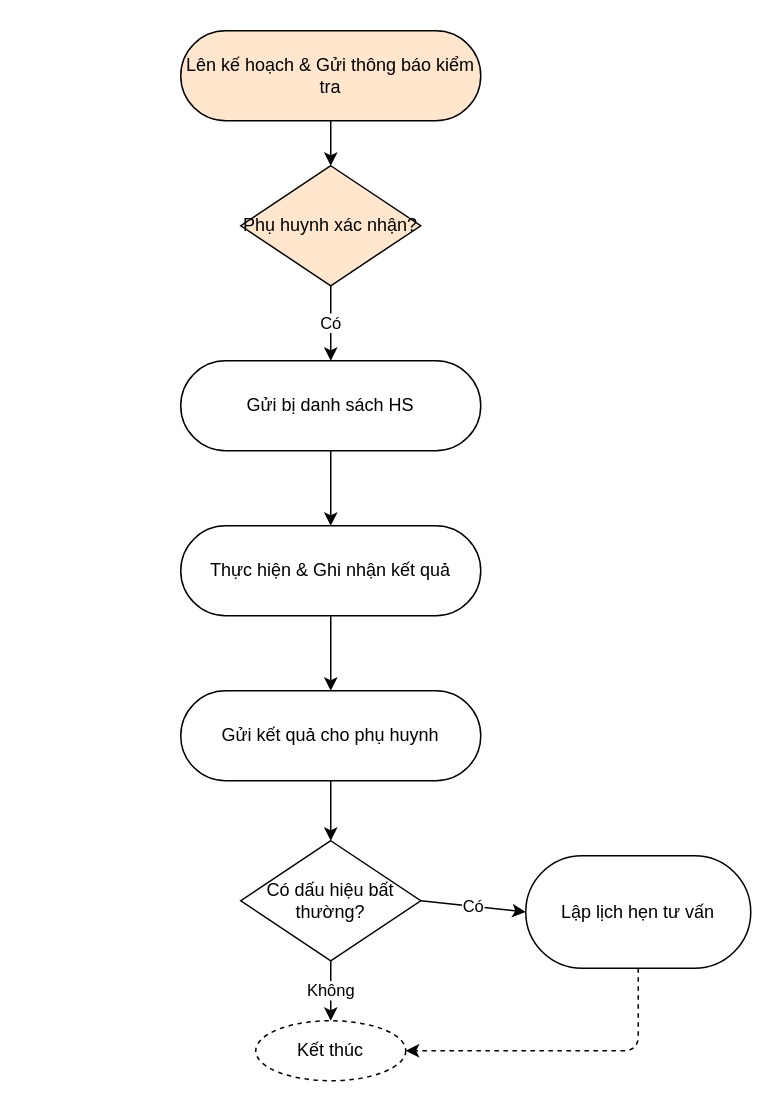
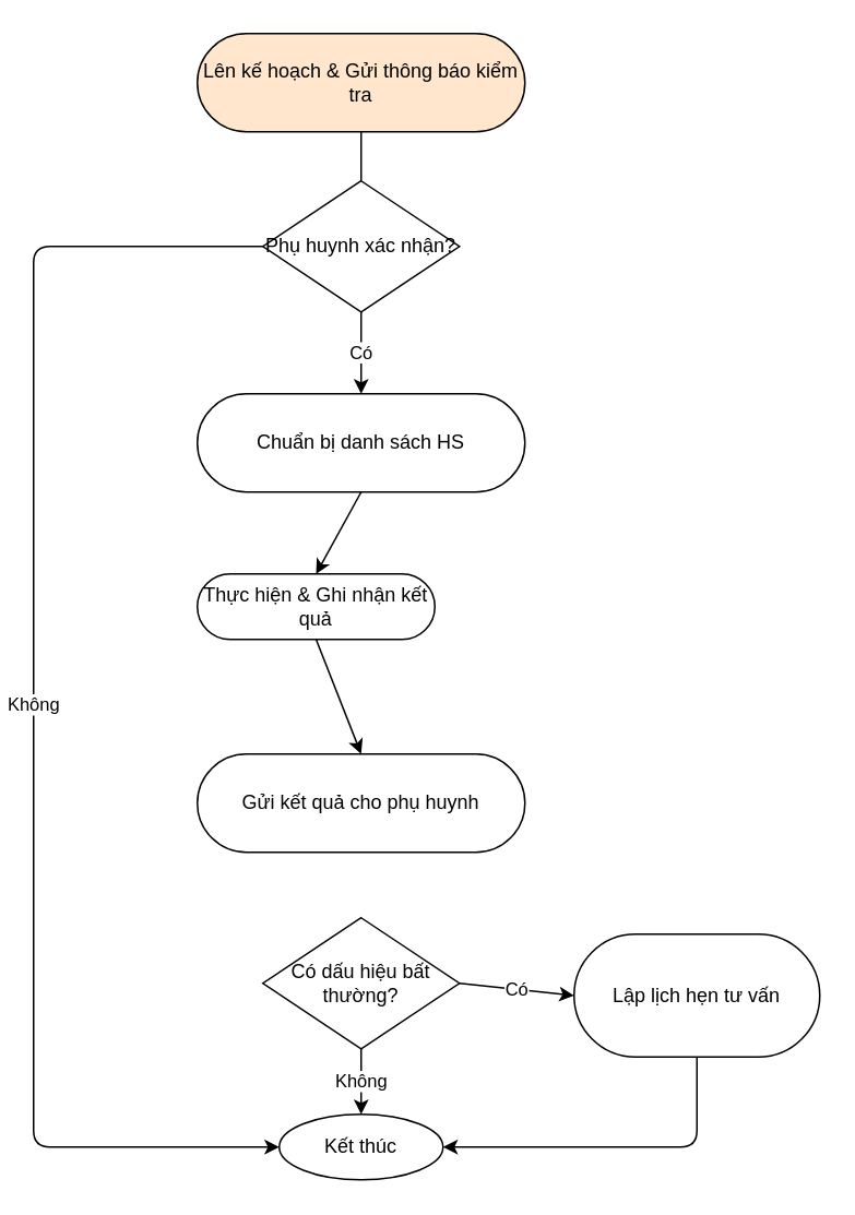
  <mxCell id="0" />
  <mxCell id="1" parent="0" />
  <mxCell id="2" value="Lên kế hoạch &amp; Gửi thông báo kiểm tra" style="rounded=1;whiteSpace=wrap;html=1;arcSize=50;fillColor=#ffe6cc;" vertex="1" parent="1"><mxGeometry x="120" y="20" width="200" height="60" as="geometry" /></mxCell>
- <mxCell id="3" value="Phụ huynh xác nhận?" style="rhombus;whiteSpace=wrap;html=1;fillColor=#ffe6cc;" vertex="1" parent="1"><mxGeometry x="160" y="110" width="120" height="80" as="geometry" /></mxCell>
- <mxCell id="4" value="Gửi bị danh sách HS" style="rounded=1;whiteSpace=wrap;html=1;arcSize=50;" vertex="1" parent="1"><mxGeometry x="120" y="240" width="200" height="60" as="geometry" /></mxCell>
- <mxCell id="5" value="Thực hiện &amp; Ghi nhận kết quả" style="rounded=1;whiteSpace=wrap;html=1;arcSize=50;" vertex="1" parent="1"><mxGeometry x="120" y="350" width="200" height="60" as="geometry" /></mxCell>
+ <mxCell id="3" value="Phụ huynh xác nhận?" style="rhombus;whiteSpace=wrap;html=1;" vertex="1" parent="1"><mxGeometry x="160" y="110" width="120" height="80" as="geometry" /></mxCell>
+ <mxCell id="4" value="Chuẩn bị danh sách HS" style="rounded=1;whiteSpace=wrap;html=1;arcSize=50;" vertex="1" parent="1"><mxGeometry x="120" y="240" width="200" height="60" as="geometry" /></mxCell>
+ <mxCell id="5" value="Thực hiện &amp; Ghi nhận kết quả" style="rounded=1;whiteSpace=wrap;html=1;arcSize=50;" vertex="1" parent="1"><mxGeometry x="120" y="350" width="145" height="40" as="geometry" /></mxCell>
  <mxCell id="6" value="Gửi kết quả cho phụ huynh" style="rounded=1;whiteSpace=wrap;html=1;arcSize=50;" vertex="1" parent="1"><mxGeometry x="120" y="460" width="200" height="60" as="geometry" /></mxCell>
  <mxCell id="7" value="Có dấu hiệu bất thường?" style="rhombus;whiteSpace=wrap;html=1;" vertex="1" parent="1"><mxGeometry x="160" y="560" width="120" height="80" as="geometry" /></mxCell>
  <mxCell id="8" value="Lập lịch hẹn tư vấn" style="rounded=1;whiteSpace=wrap;html=1;arcSize=50;" vertex="1" parent="1"><mxGeometry x="350" y="570" width="150" height="75" as="geometry" /></mxCell>
- <mxCell id="9" value="Kết thúc" style="ellipse;whiteSpace=wrap;html=1;dashed=1;" vertex="1" parent="1"><mxGeometry x="170" y="680" width="100" height="40" as="geometry" /></mxCell>
- <mxCell id="10" value="" style="endArrow=classic;html=1;exitX=0.5;exitY=1;entryX=0.5;entryY=0;" edge="1" parent="1" source="2" target="3"><mxGeometry width="50" height="50" relative="1" as="geometry"><mxPoint x="520" y="410" as="sourcePoint" /><mxPoint x="520" y="450" as="targetPoint" /></mxGeometry></mxCell>
+ <mxCell id="9" value="Kết thúc" style="ellipse;whiteSpace=wrap;html=1;" vertex="1" parent="1"><mxGeometry x="170" y="680" width="100" height="40" as="geometry" /></mxCell>
+ <mxCell id="10" value="" style="endArrow=none;html=1;exitX=0.5;exitY=1;entryX=0.5;entryY=0;" edge="1" parent="1" source="2" target="3"><mxGeometry width="50" height="50" relative="1" as="geometry"><mxPoint x="520" y="410" as="sourcePoint" /><mxPoint x="520" y="450" as="targetPoint" /></mxGeometry></mxCell>
  <mxCell id="11" value="Có" style="endArrow=classic;html=1;exitX=0.5;exitY=1;entryX=0.5;entryY=0;" edge="1" parent="1" source="3" target="4"><mxGeometry width="50" height="50" relative="1" as="geometry"><mxPoint x="520" y="530" as="sourcePoint" /><mxPoint x="520" y="570" as="targetPoint" /></mxGeometry></mxCell>
+ <mxCell id="12" value="Không" style="endArrow=classic;html=1;exitX=0;exitY=0.5;" edge="1" parent="1" source="3" target="9"><mxGeometry width="50" height="50" relative="1" as="geometry"><mxPoint x="460" y="490" as="sourcePoint" /><mxPoint x="470" y="1010" as="targetPoint" /><Array as="points"><mxPoint x="20" y="150" /><mxPoint x="20" y="440" /><mxPoint x="20" y="700" /></Array></mxGeometry></mxCell>
  <mxCell id="13" value="" style="endArrow=classic;html=1;exitX=0.5;exitY=1;entryX=0.5;entryY=0;" edge="1" parent="1" source="4" target="5"><mxGeometry width="50" height="50" relative="1" as="geometry"><mxPoint x="520" y="630" as="sourcePoint" /><mxPoint x="520" y="670" as="targetPoint" /></mxGeometry></mxCell>
  <mxCell id="14" value="" style="endArrow=classic;html=1;exitX=0.5;exitY=1;entryX=0.5;entryY=0;" edge="1" parent="1" source="5" target="6"><mxGeometry width="50" height="50" relative="1" as="geometry"><mxPoint x="520" y="730" as="sourcePoint" /><mxPoint x="520" y="770" as="targetPoint" /></mxGeometry></mxCell>
- <mxCell id="15" value="" style="endArrow=classic;html=1;exitX=0.5;exitY=1;entryX=0.5;entryY=0;" edge="1" parent="1" source="6" target="7"><mxGeometry width="50" height="50" relative="1" as="geometry"><mxPoint x="520" y="830" as="sourcePoint" /><mxPoint x="520" y="870" as="targetPoint" /></mxGeometry></mxCell>
  <mxCell id="16" value="Có" style="endArrow=classic;html=1;exitX=1;exitY=0.5;entryX=0;entryY=0.5;entryDx=0;entryDy=0;" edge="1" parent="1" source="7" target="8"><mxGeometry width="50" height="50" relative="1" as="geometry"><mxPoint x="580" y="910" as="sourcePoint" /><mxPoint x="670" y="880" as="targetPoint" /></mxGeometry></mxCell>
  <mxCell id="17" value="Không" style="endArrow=classic;html=1;exitX=0.5;exitY=1;" edge="1" parent="1" source="7" target="9"><mxGeometry width="50" height="50" relative="1" as="geometry"><mxPoint x="520" y="950" as="sourcePoint" /><mxPoint x="520" y="1010" as="targetPoint" /></mxGeometry></mxCell>
- <mxCell id="18" value="" style="endArrow=classic;html=1;exitX=0.5;exitY=1;entryX=1;entryY=0.5;entryDx=0;entryDy=0;dashed=1;" edge="1" parent="1" source="8" target="9"><mxGeometry width="50" height="50" relative="1" as="geometry"><mxPoint x="745" y="940" as="sourcePoint" /><mxPoint x="520" y="1010" as="targetPoint" /><Array as="points"><mxPoint x="425" y="700" /></Array></mxGeometry></mxCell>
+ <mxCell id="18" value="" style="endArrow=classic;html=1;exitX=0.5;exitY=1;entryX=1;entryY=0.5;entryDx=0;entryDy=0;" edge="1" parent="1" source="8" target="9"><mxGeometry width="50" height="50" relative="1" as="geometry"><mxPoint x="745" y="940" as="sourcePoint" /><mxPoint x="520" y="1010" as="targetPoint" /><Array as="points"><mxPoint x="425" y="700" /></Array></mxGeometry></mxCell>
